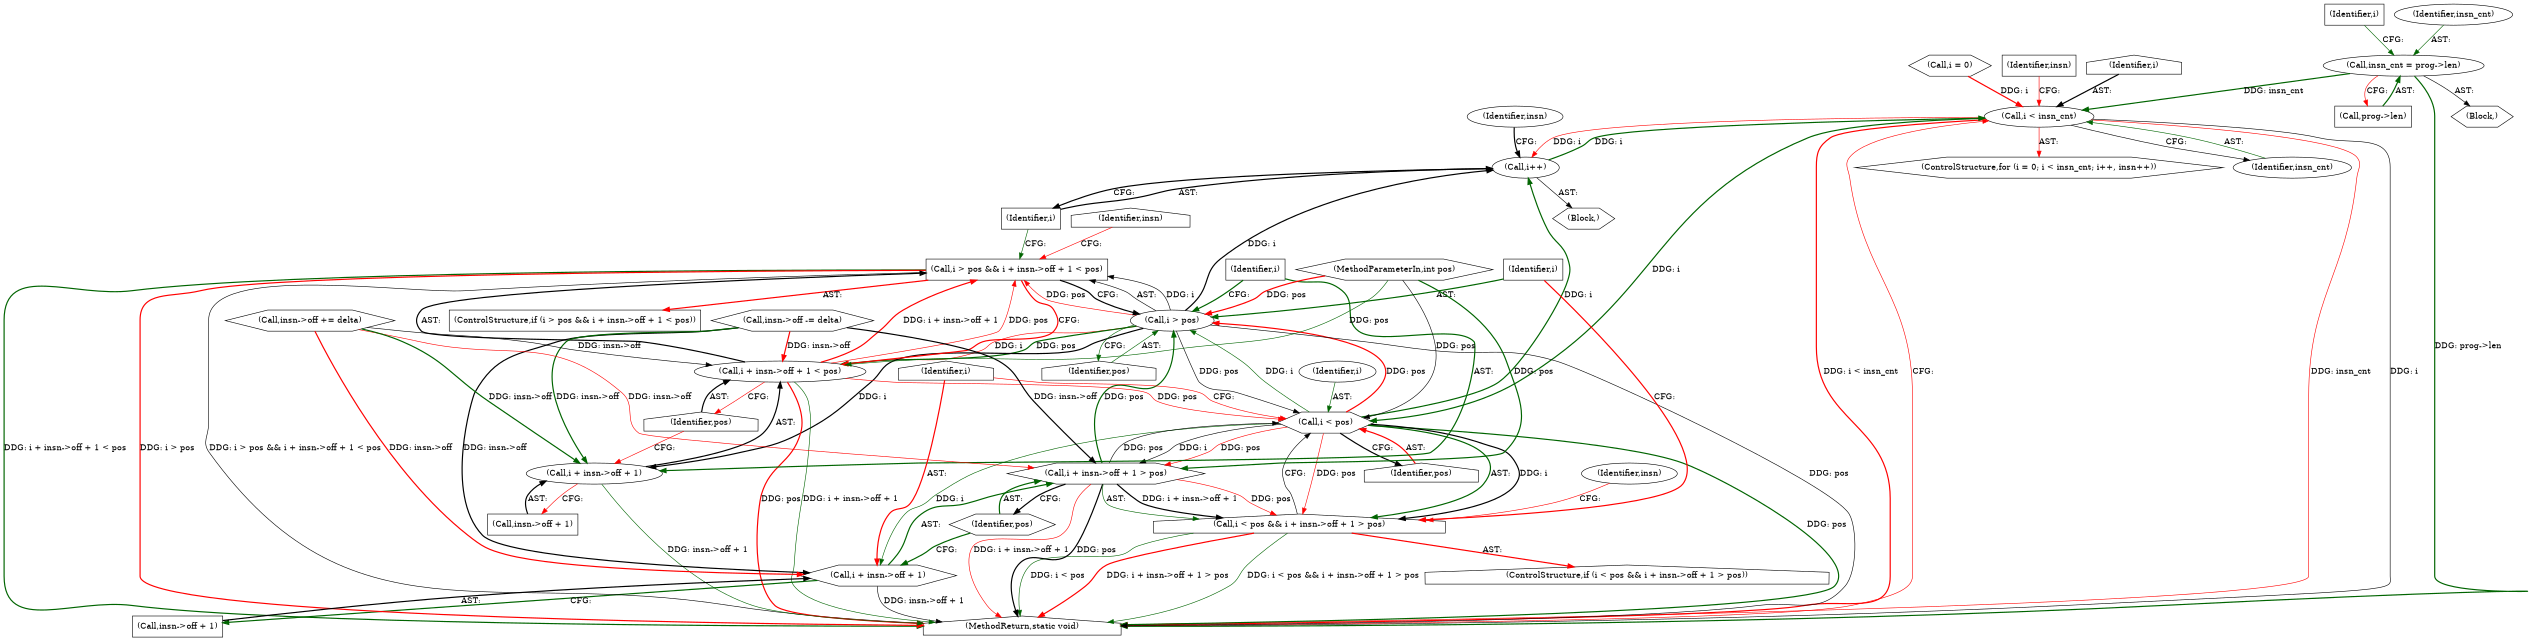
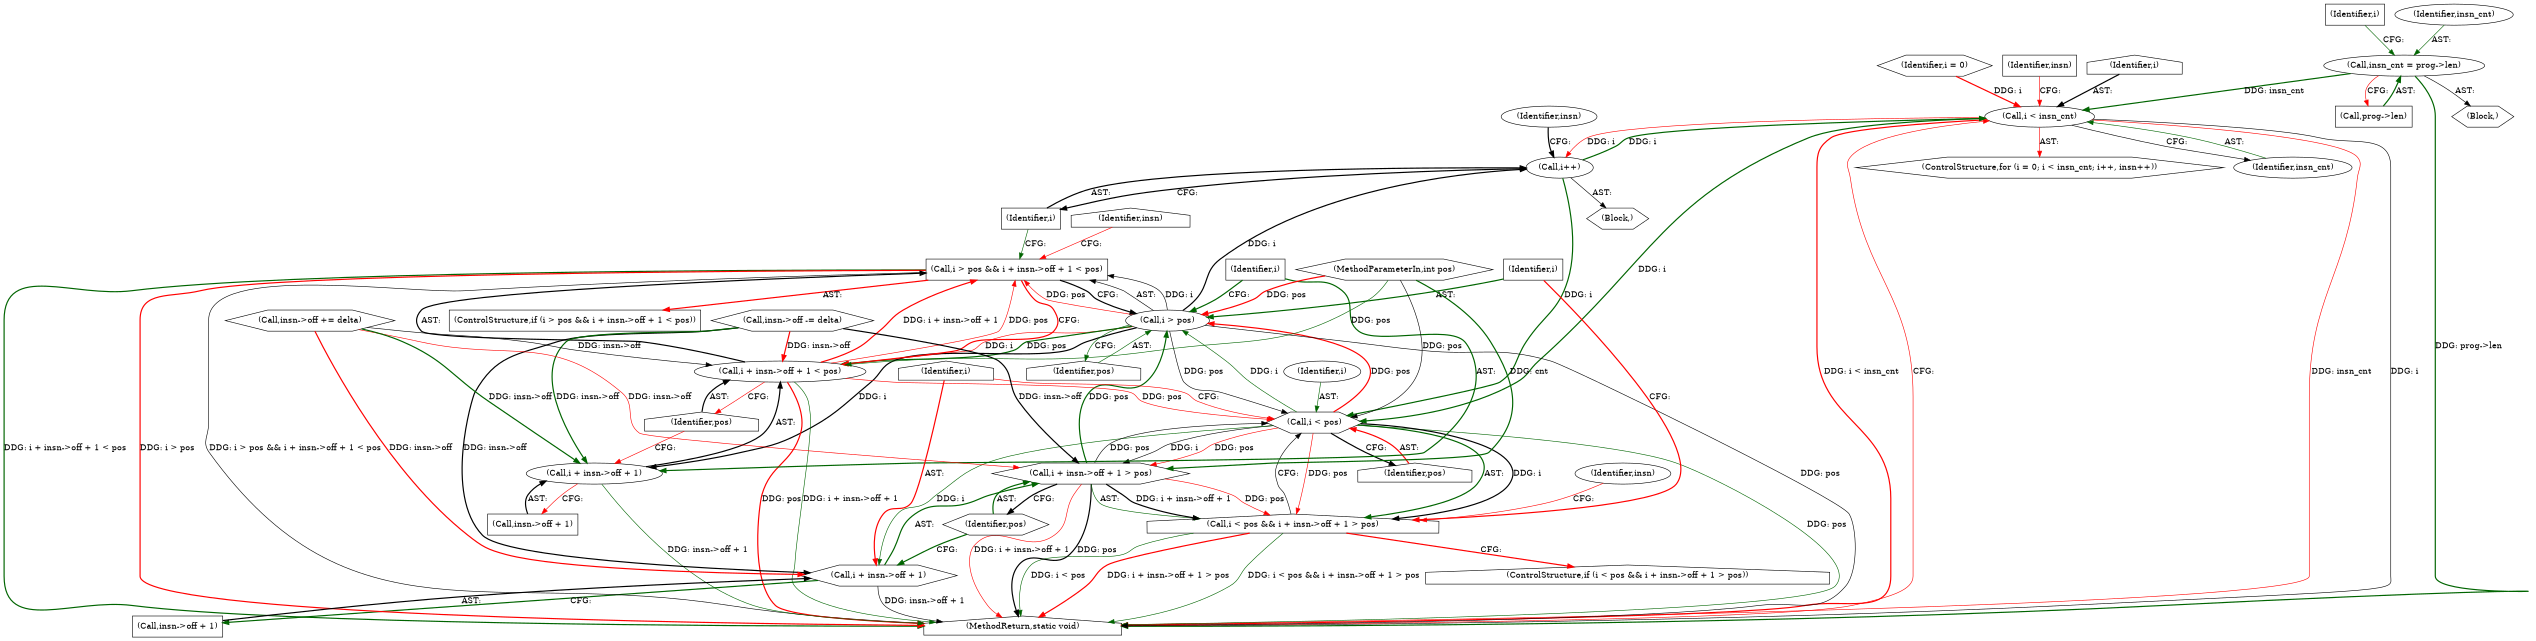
  digraph {
    node [shape=ellipse]
    edge [color=red style=bold]
    n1 [label="(Call,insn_cnt = prog->len)"]
    n2 [label="(Call,i < insn_cnt)"]
    n3 [label="(MethodReturn,static void)" shape=house]
    n4 [label="(Block,)" shape=hexagon]
    n5 [label="(Call,prog->len)" shape=box]
    n6 [label="(Call,i++)"]
    n7 [label="(Call,i < pos)" shape=hexagon]
    n8 [label="(ControlStructure,for (i = 0; i < insn_cnt; i++, insn++))" shape=hexagon]
    n9 [label="(Identifier,insn_cnt)"]
    n10 [label="(Block,)" shape=hexagon]
    n11 [label="(Identifier,i)" shape=box]
    n12 [label="(Call,i < pos && i + insn->off + 1 > pos)" shape=house]
    n13 [label="(Call,i + insn->off + 1 > pos)" shape=hexagon]
    n14 [label="(Call,i > pos)"]
    n15 [label="(Call,i + insn->off + 1)" shape=hexagon]
    n16 [label="(Identifier,pos)" shape=house]
    n17 [label="(Call,i > pos && i + insn->off + 1 < pos)" shape=box]
    n18 [label="(ControlStructure,if (i < pos && i + insn->off + 1 > pos))" shape=house]
    n19 [label="(Identifier,pos)" shape=hexagon]
    n20 [label="(Call,i + insn->off + 1 < pos)"]
    n21 [label="(Call,i + insn->off + 1)"]
    n22 [label="(Identifier,pos)" shape=house]
    n23 [label="(Call,insn->off + 1)" shape=box]
    n24 [label="(ControlStructure,if (i > pos && i + insn->off + 1 < pos))" shape=box]
    n25 [label="(Identifier,pos)" shape=house]
    n26 [label="(Call,insn->off + 1)" shape=box]
-   n27 [label="(Call,i = 0)" shape=hexagon]
+   n27 [label="(Identifier,i = 0)" shape=hexagon]
    n28 [label="(Identifier,insn)" shape=box]
    n29 [label="(Identifier,i)" shape=house]
    n30 [label="(Identifier,i)" shape=box]
    n31 [label="(Identifier,i)" shape=box]
    n32 [label="(Identifier,i)"]
    n33 [label="(Identifier,insn_cnt)"]
    n34 [label="(Identifier,i)" shape=box]
    n35 [label="(Identifier,insn)"]
    n36 [label="(Identifier,i)" shape=house]
    n37 [label="(Identifier,insn)" shape=house]
    n38 [label="(Call,insn->off -= delta)" shape=hexagon]
    n39 [label="(MethodParameterIn,int pos)" shape=hexagon]
    n40 [label="(Call,insn->off += delta)" shape=hexagon]
    n41 [label="(Identifier,insn)"]
    n1 -> n2 [color=darkgreen label="DDG: insn_cnt"]
    n1 -> n3 [color=darkgreen label="DDG: prog->len"]
    n1 -> n4 [color=black label="AST: " style=solid]
    n1 -> n5 [label="CFG: " style=solid]
    n2 -> n3 [label="DDG: insn_cnt" style=solid]
    n2 -> n3 [color=black label="DDG: i" style=solid]
    n2 -> n3 [label="DDG: i < insn_cnt"]
    n2 -> n6 [label="DDG: i" style=solid]
    n2 -> n7 [color=darkgreen label="DDG: i"]
    n2 -> n8 [label="AST: " style=solid]
    n2 -> n9 [color=black label="CFG: " style=solid]
    n3 -> n2 [label="CFG: " style=solid]
    n5 -> n1 [color=darkgreen label="AST: "]
    n6 -> n2 [color=darkgreen label="DDG: i"]
    n6 -> n10 [color=black label="AST: " style=solid]
    n6 -> n11 [color=black label="CFG: "]
-   n7 -> n3 [color=darkgreen label="DDG: pos"]
-   n7 -> n6 [color=darkgreen label="DDG: i"]
+   n7 -> n3 [color=darkgreen label="DDG: pos" style=solid]
+   n6 -> n7 [color=darkgreen label="DDG: i"]
    n7 -> n12 [color=darkgreen label="AST: "]
    n7 -> n12 [color=black label="DDG: i"]
    n7 -> n12 [label="DDG: pos" style=solid]
    n7 -> n13 [color=black label="DDG: i" style=solid]
    n7 -> n13 [label="DDG: pos" style=solid]
    n7 -> n14 [color=darkgreen label="DDG: i" style=solid]
    n7 -> n14 [label="DDG: pos"]
    n7 -> n15 [color=darkgreen label="DDG: i" style=solid]
    n7 -> n16 [color=black label="CFG: "]
    n9 -> n2 [color=darkgreen label="AST: " style=solid]
    n11 -> n6 [color=black label="AST: "]
    n11 -> n17 [color=darkgreen label="CFG: " style=solid]
    n12 -> n3 [color=darkgreen label="DDG: i < pos" style=solid]
    n12 -> n3 [label="DDG: i + insn->off + 1 > pos"]
    n12 -> n3 [color=darkgreen label="DDG: i < pos && i + insn->off + 1 > pos" style=solid]
    n12 -> n7 [color=black label="CFG: " style=solid]
-   n12 -> n18 [label="AST: "]
+   n12 -> n18 [label="CFG: "]
    n13 -> n3 [label="DDG: i + insn->off + 1" style=solid]
    n13 -> n3 [color=black label="DDG: pos"]
    n13 -> n7 [color=black label="DDG: pos" style=solid]
    n13 -> n12 [color=darkgreen label="AST: " style=solid]
    n13 -> n12 [color=black label="DDG: i + insn->off + 1"]
    n13 -> n12 [label="DDG: pos" style=solid]
    n13 -> n14 [color=darkgreen label="DDG: pos"]
    n13 -> n19 [color=black label="CFG: "]
    n14 -> n3 [color=black label="DDG: pos" style=solid]
    n14 -> n6 [color=black label="DDG: i"]
    n14 -> n7 [color=black label="DDG: pos" style=solid]
    n14 -> n17 [color=black label="AST: " style=solid]
    n14 -> n17 [color=black label="DDG: i" style=solid]
    n14 -> n17 [label="DDG: pos" style=solid]
    n14 -> n20 [label="DDG: i" style=solid]
    n14 -> n20 [color=darkgreen label="DDG: pos"]
    n14 -> n21 [color=black label="DDG: i"]
    n14 -> n22 [color=darkgreen label="CFG: " style=solid]
    n15 -> n3 [color=black label="DDG: insn->off + 1" style=solid]
    n15 -> n13 [color=darkgreen label="AST: "]
    n15 -> n23 [color=darkgreen label="CFG: "]
    n16 -> n7 [label="AST: "]
    n17 -> n3 [color=darkgreen label="DDG: i + insn->off + 1 < pos"]
    n17 -> n3 [label="DDG: i > pos"]
    n17 -> n3 [color=black label="DDG: i > pos && i + insn->off + 1 < pos" style=solid]
    n17 -> n14 [color=black label="CFG: "]
    n17 -> n20 [label="CFG: "]
    n17 -> n24 [label="AST: "]
    n19 -> n13 [color=darkgreen label="AST: "]
    n19 -> n15 [color=darkgreen label="CFG: "]
    n20 -> n3 [label="DDG: pos"]
    n20 -> n3 [color=darkgreen label="DDG: i + insn->off + 1" style=solid]
    n20 -> n7 [label="DDG: pos" style=solid]
    n20 -> n17 [color=black label="AST: "]
    n20 -> n17 [label="DDG: i + insn->off + 1"]
    n20 -> n17 [label="DDG: pos" style=solid]
    n20 -> n25 [label="CFG: " style=solid]
    n21 -> n3 [color=darkgreen label="DDG: insn->off + 1" style=solid]
    n21 -> n20 [color=black label="AST: "]
    n21 -> n26 [label="CFG: " style=solid]
    n22 -> n14 [color=darkgreen label="AST: " style=solid]
    n23 -> n15 [color=black label="AST: "]
    n25 -> n20 [color=black label="AST: "]
    n25 -> n21 [label="CFG: " style=solid]
    n26 -> n21 [color=black label="AST: "]
    n27 -> n2 [label="DDG: i"]
    n28 -> n2 [label="CFG: " style=solid]
    n29 -> n2 [color=black label="AST: "]
    n30 -> n1 [color=darkgreen label="CFG: " style=solid]
    n31 -> n12 [label="CFG: "]
    n31 -> n14 [color=darkgreen label="AST: "]
    n32 -> n7 [color=darkgreen label="AST: " style=solid]
    n33 -> n1 [color=darkgreen label="AST: " style=solid]
    n34 -> n14 [color=darkgreen label="CFG: "]
    n34 -> n21 [color=darkgreen label="AST: "]
    n35 -> n12 [label="CFG: " style=solid]
    n36 -> n7 [label="CFG: " style=solid]
    n36 -> n15 [label="AST: "]
    n37 -> n17 [label="CFG: " style=solid]
    n38 -> n13 [color=black label="DDG: insn->off"]
    n38 -> n15 [color=black label="DDG: insn->off"]
    n38 -> n20 [label="DDG: insn->off"]
    n38 -> n21 [color=darkgreen label="DDG: insn->off"]
    n39 -> n7 [color=black label="DDG: pos" style=solid]
-   n39 -> n13 [color=darkgreen label="DDG: pos"]
+   n39 -> n13 [color=darkgreen label="DDG: cnt"]
    n39 -> n14 [label="DDG: pos"]
    n39 -> n20 [color=darkgreen label="DDG: pos" style=solid]
    n40 -> n13 [label="DDG: insn->off" style=solid]
    n40 -> n15 [label="DDG: insn->off"]
    n40 -> n20 [color=black label="DDG: insn->off" style=solid]
    n40 -> n21 [color=darkgreen label="DDG: insn->off"]
    n41 -> n6 [color=black label="CFG: "]
  }
